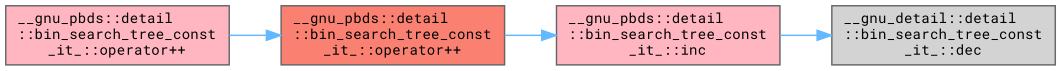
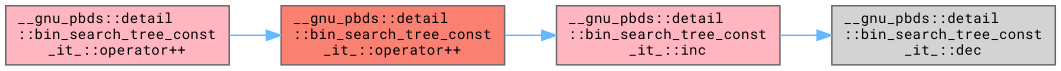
  digraph {
    fontname="Roboto Mono"
    rankdir=LR
    node [color=grey40 fillcolor=lightpink fontname="Roboto Mono" fontsize=10 shape=box style=filled]
    edge [color=steelblue1 fontname="Roboto Mono" fontsize=10 labelfontname=Helvetica labelfontsize=10 style=solid]
    n1 [color=gray40 fontcolor=black height=0.2 label="__gnu_pbds::detail\l::bin_search_tree_const\l_it_::operator++" width=0.4]
    n2 [fillcolor=salmon height=0.2 label="__gnu_pbds::detail\l::bin_search_tree_const\l_it_::operator++" width=0.4]
    n3 [height=0.2 label="__gnu_pbds::detail\l::bin_search_tree_const\l_it_::inc" width=0.4]
-   n4 [fillcolor=lightgrey height=0.2 label="__gnu_detail::detail\l::bin_search_tree_const\l_it_::dec" width=0.4]
+   n4 [fillcolor=lightgrey height=0.2 label="__gnu_pbds::detail\l::bin_search_tree_const\l_it_::dec" width=0.4]
    n1 -> n2
    n2 -> n3
    n3 -> n4
  }
